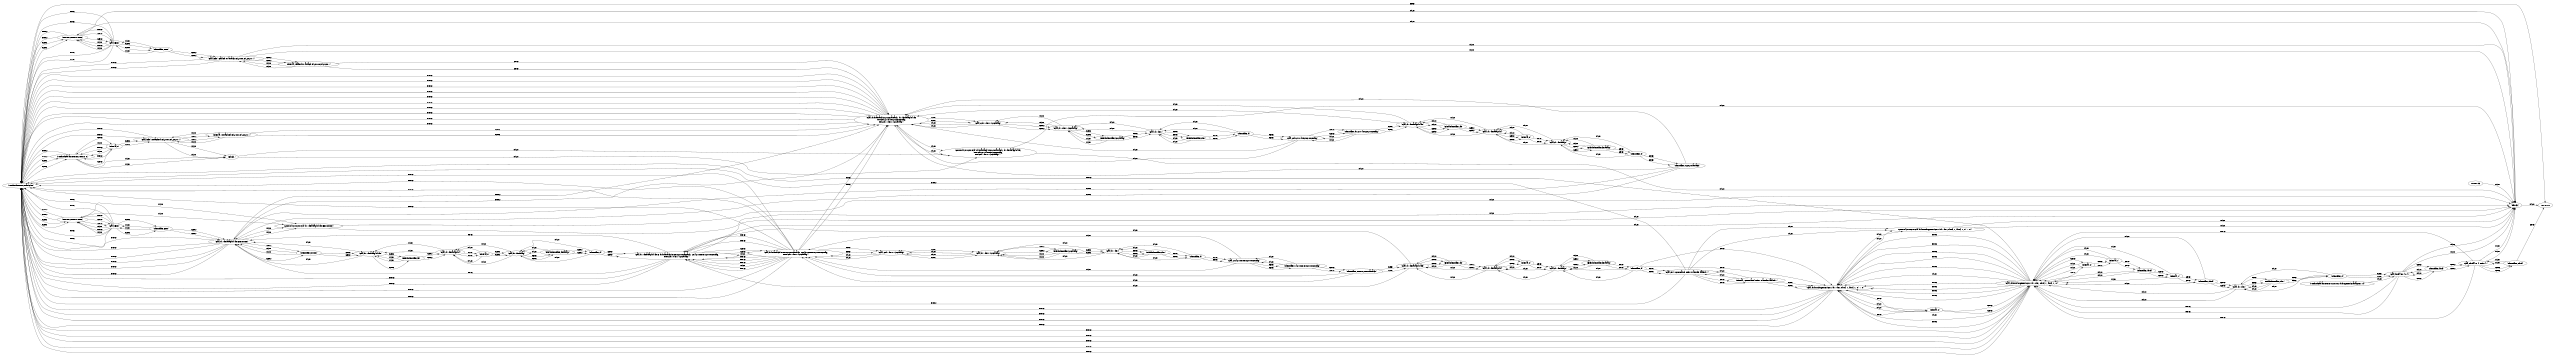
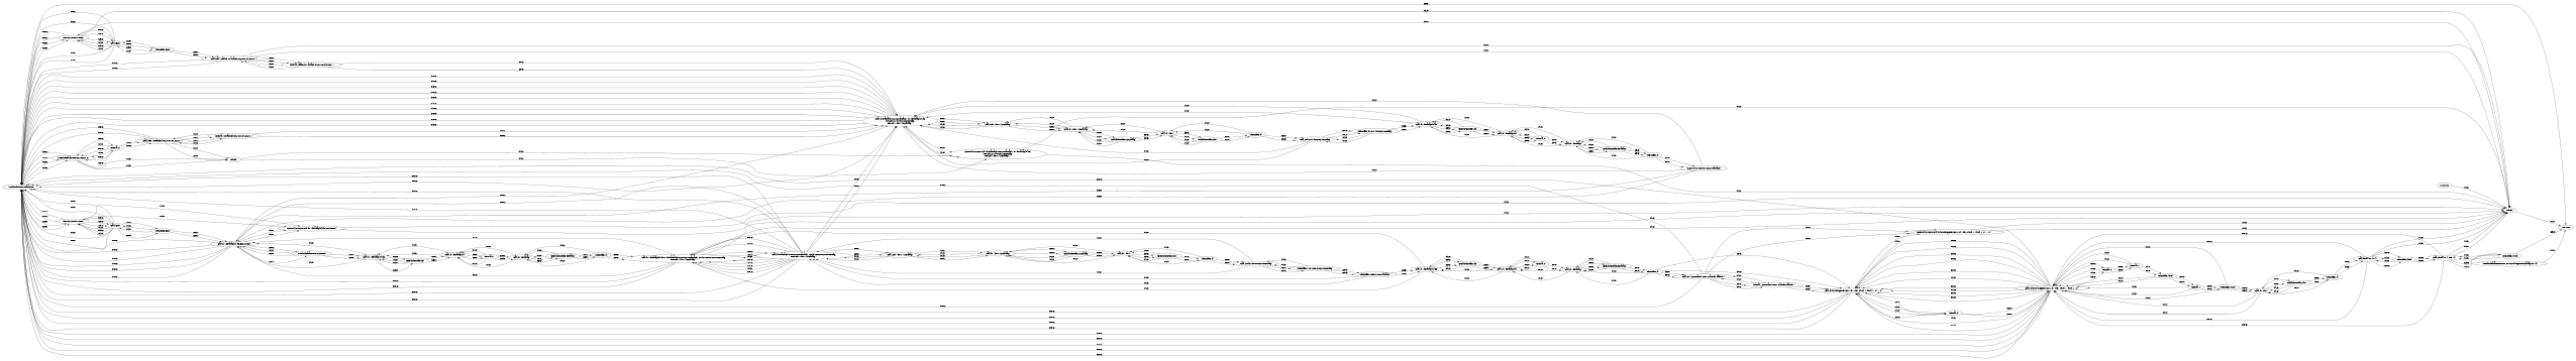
  digraph {
    rankdir=LR
    n1 [label="(MethodReturn,static int)"]
    n2 [label="(Return,return -EIO;)"]
    n3 [label="(MethodParameterIn,return 0;)"]
    n4 [label="(Return,return -EIO;)"]
    1000100
    n6 [label="(ControlStructure,if (d->fe_adap[0].fe == NULL))"]
    n7 [label="(Call,-EIO)"]
    n8 [label="(Block,)"]
    n9 [label="(Literal,0)"]
    n10 [label="(Block,)"]
    n11 [label="(Call,-EIO)"]
    n12 [label="(MethodParameterOut,struct dvb_generic_adapter *d)"]
    n13 [label="(FieldIdentifier,i2c_adap)"]
    n14 [label="(Call,d->dev->i2c_adap)"]
    n15 [label="(Call,d->dev)"]
    n16 [label="(Call,&d->dev->i2c_adap)"]
    n17 [label="(FieldIdentifier,dev)"]
    n18 [label="(Call,dvb_attach(m88rs2000_attach, &s421_m88rs2000_config,\n\t\t\t\t\t&d->dev->i2c_adap))"]
    n19 [label="(Call,dvb_attach(ts2020_attach, d->fe_adap[0].fe,\n \t\t\t\t&dw2104_ts2020_config,\n\t\t\t\t&d->dev->i2c_adap))"]
    n20 [label="(Call,d->fe_adap[0].fe = dvb_attach(m88rs2000_attach, &s421_m88rs2000_config,\n\t\t\t\t\t&d->dev->i2c_adap))"]
    n21 [label="(Identifier,d)"]
    n22 [label="(Call,&s421_m88rs2000_config)"]
    n23 [label="(Identifier,s421_m88rs2000_config)"]
    n24 [label="(Literal,0)"]
    n25 [label="(Call,d->fe_adap[0])"]
    n26 [label="(Call,d->fe_adap)"]
    n27 [label="(Call,d->fe_adap[0].fe)"]
    n28 [label="(FieldIdentifier,fe_adap)"]
    n29 [label="(FieldIdentifier,fe)"]
    n30 [label="(Call,d->fe_adap[0].fe == NULL)"]
-   n31 [label="(Identifier,NULL)"]
+   n31 [label="(MethodParameterIn,NULL)"]
    n32 [label="(ControlStructure,if (dvb_attach(ts2020_attach, d->fe_adap[0].fe,\n \t\t\t\t&dw2104_ts2020_config,\n\t\t\t\t&d->dev->i2c_adap)))"]
    n33 [label="(Call,&d->dev->i2c_adap)"]
    n34 [label="(Identifier,d)"]
    n35 [label="(Identifier,EIO)"]
-   n36 [label="(Identifier,ts2020_attach)"]
+   n36 [label="(ControlStructure,ts2020_attach)"]
    n37 [label="(Call,d->fe_adap[0].fe)"]
    n38 [label="(FieldIdentifier,fe)"]
    n39 [label="(Call,d->fe_adap[0])"]
    n40 [label="(Literal,0)"]
    n41 [label="(Call,d->fe_adap)"]
    n42 [label="(FieldIdentifier,fe_adap)"]
    n43 [label="(Identifier,d)"]
    n44 [label="(Call,d->dev->i2c_adap)"]
    n45 [label="(Call,&dw2104_ts2020_config)"]
    n46 [label="(Identifier,dw2104_ts2020_config)"]
    n47 [label="(FieldIdentifier,i2c_adap)"]
    n48 [label="(Call,d->dev)"]
    n49 [label="(FieldIdentifier,dev)"]
    n50 [label="(Identifier,d)"]
    n51 [label="(Call,info(\"Attached RS2000/TS2020!\"))"]
    n52 [label="(Literal,\"Attached RS2000/TS2020!\")"]
    n53 [label="(Call,info(\"Failed to attach RS2000/TS2020!\"))"]
    n54 [label="(Literal,\"Failed to attach RS2000/TS2020!\")"]
    n55 [label="(Identifier,EIO)"]
    n56 [label="(Call,obuf[] = { 0x51 })"]
    n57 [label="(Identifier,obuf)"]
    n58 [label="(Call,dvb_usb_generic_rw(d->dev, obuf, 1, ibuf, 1, 0))"]
    n59 [label="(Call,dvb_usb_generic_rw(d->dev, obuf, 1, ibuf, 1, 0) < 0)"]
    n60 [label="(Literal,0)"]
    n61 [label="(Call,ibuf[] = { 0 })"]
    n62 [label="(Identifier,ibuf)"]
    n63 [label="(ControlStructure,if (dvb_usb_generic_rw(d->dev, obuf, 1, ibuf, 1, 0) < 0))"]
    n64 [label="(Call,d->dev)"]
    n65 [label="(FieldIdentifier,dev)"]
    n66 [label="(Identifier,d)"]
    n67 [label="(Identifier,obuf)"]
    n68 [label="(Literal,1)"]
    n69 [label="(Identifier,ibuf)"]
    n70 [label="(Literal,1)"]
    n71 [label="(Literal,0)"]
    n72 [label="(Call,err(\"command 0x51 transfer failed.\"))"]
    n73 [label="(Literal,\"command 0x51 transfer failed.\")"]
    n74 [label="(Call,d->fe_adap[0].fe)"]
    n75 [label="(FieldIdentifier,fe)"]
    n76 [label="(Call,d->fe_adap[0])"]
    n77 [label="(Literal,0)"]
    n78 [label="(Call,d->fe_adap)"]
    n79 [label="(FieldIdentifier,fe_adap)"]
    n80 [label="(Identifier,d)"]
    n81 [label="(Identifier,m88rs2000_attach)"]
    1000103
    n1 -> n2 [label="CFG: "]
    n1 -> n2 [label="CFG: "]
    n1 -> n3 [label="CFG: "]
    n1 -> n3 [label="CFG: "]
    n1 -> n4 [label="CFG: "]
    n1 -> n4 [label="CFG: "]
    n1 -> 1000100 [label="CFG: "]
    n2 -> n1 [label="DDG: "]
    n2 -> n1 [label="DDG: "]
    n2 -> n6 [label="AST: "]
    n2 -> n6 [label="AST: "]
    n2 -> n7 [label="CFG: "]
    n2 -> n7 [label="CFG: "]
    n3 -> n1 [label="DDG: "]
    n3 -> n1 [label="DDG: "]
    n3 -> n8 [label="AST: "]
    n3 -> n8 [label="AST: "]
    n3 -> n9 [label="CFG: "]
    n3 -> n9 [label="CFG: "]
    n4 -> n1 [label="DDG: "]
    n4 -> n1 [label="DDG: "]
    n4 -> n10 [label="AST: "]
    n4 -> n10 [label="AST: "]
    n4 -> n11 [label="CFG: "]
    n4 -> n11 [label="CFG: "]
    n6 -> n10 [label="AST: "]
    n6 -> n10 [label="AST: "]
    n7 -> n1 [label="DDG: "]
    n7 -> n1 [label="DDG: "]
    n7 -> n1 [label="DDG: "]
    n7 -> n1 [label="DDG: "]
    n7 -> n2 [label="AST: "]
    n7 -> n2 [label="DDG: "]
    n7 -> n2 [label="AST: "]
    n7 -> n2 [label="DDG: "]
    n7 -> n35 [label="CFG: "]
    n7 -> n35 [label="CFG: "]
    n8 -> n32 [label="AST: "]
    n8 -> n32 [label="AST: "]
    n9 -> n3 [label="AST: "]
    n9 -> n3 [label="DDG: "]
    n9 -> n3 [label="AST: "]
    n9 -> n3 [label="DDG: "]
    n9 -> n51 [label="CFG: "]
    n9 -> n51 [label="CFG: "]
    n10 -> 1000100 [label="AST: "]
    n11 -> n1 [label="DDG: "]
    n11 -> n1 [label="DDG: "]
    n11 -> n1 [label="DDG: "]
    n11 -> n1 [label="DDG: "]
    n11 -> n4 [label="AST: "]
    n11 -> n4 [label="DDG: "]
    n11 -> n4 [label="AST: "]
    n11 -> n4 [label="DDG: "]
    n11 -> n55 [label="CFG: "]
    n11 -> n55 [label="CFG: "]
-   n12 -> n61 [label="AST: "]
+   n12 -> 1000100 [label="AST: "]
    n13 -> n14 [label="AST: "]
    n13 -> n14 [label="AST: "]
    n13 -> n15 [label="CFG: "]
    n13 -> n15 [label="CFG: "]
    n14 -> n13 [label="CFG: "]
    n14 -> n13 [label="CFG: "]
    n14 -> n16 [label="AST: "]
    n14 -> n16 [label="AST: "]
    n15 -> n14 [label="AST: "]
    n15 -> n14 [label="AST: "]
    n15 -> n17 [label="CFG: "]
    n15 -> n17 [label="CFG: "]
    n16 -> n14 [label="CFG: "]
    n16 -> n14 [label="CFG: "]
    n16 -> n18 [label="AST: "]
    n16 -> n18 [label="AST: "]
    n17 -> n15 [label="AST: "]
    n17 -> n15 [label="AST: "]
    n17 -> n21 [label="CFG: "]
    n17 -> n21 [label="CFG: "]
    n18 -> n1 [label="DDG: "]
    n18 -> n1 [label="DDG: "]
    n18 -> n1 [label="DDG: "]
    n18 -> n1 [label="DDG: "]
    n18 -> n1 [label="DDG: "]
    n18 -> n1 [label="DDG: "]
    n18 -> n16 [label="CFG: "]
    n18 -> n16 [label="CFG: "]
    n18 -> n19 [label="DDG: "]
    n18 -> n19 [label="DDG: "]
    n18 -> n20 [label="AST: "]
    n18 -> n20 [label="DDG: "]
    n18 -> n20 [label="DDG: "]
    n18 -> n20 [label="DDG: "]
    n18 -> n20 [label="AST: "]
    n18 -> n20 [label="DDG: "]
    n18 -> n20 [label="DDG: "]
    n18 -> n20 [label="DDG: "]
    n19 -> n1 [label="DDG: "]
    n19 -> n1 [label="DDG: "]
    n19 -> n1 [label="DDG: "]
    n19 -> n1 [label="DDG: "]
    n19 -> n1 [label="DDG: "]
    n19 -> n1 [label="DDG: "]
    n19 -> n1 [label="DDG: "]
    n19 -> n1 [label="DDG: "]
    n19 -> n1 [label="DDG: "]
    n19 -> n1 [label="DDG: "]
    n19 -> n32 [label="AST: "]
    n19 -> n32 [label="AST: "]
    n19 -> n33 [label="CFG: "]
    n19 -> n33 [label="CFG: "]
    n20 -> n1 [label="DDG: "]
    n20 -> n1 [label="DDG: "]
    n20 -> n10 [label="AST: "]
    n20 -> n10 [label="AST: "]
    n20 -> n18 [label="CFG: "]
    n20 -> n18 [label="CFG: "]
    n20 -> n30 [label="DDG: "]
    n20 -> n30 [label="DDG: "]
    n21 -> n15 [label="AST: "]
    n21 -> n15 [label="AST: "]
    n21 -> n22 [label="CFG: "]
    n21 -> n22 [label="CFG: "]
    n22 -> n18 [label="AST: "]
    n22 -> n18 [label="AST: "]
    n22 -> n23 [label="CFG: "]
    n22 -> n23 [label="CFG: "]
    n23 -> n22 [label="AST: "]
    n23 -> n22 [label="AST: "]
    n23 -> n81 [label="CFG: "]
    n23 -> n81 [label="CFG: "]
    n24 -> n25 [label="AST: "]
    n24 -> n25 [label="AST: "]
    n24 -> n26 [label="CFG: "]
    n24 -> n26 [label="CFG: "]
    n25 -> n24 [label="CFG: "]
    n25 -> n24 [label="CFG: "]
    n25 -> n27 [label="AST: "]
    n25 -> n27 [label="AST: "]
    n26 -> n25 [label="AST: "]
    n26 -> n25 [label="AST: "]
    n26 -> n28 [label="CFG: "]
    n26 -> n28 [label="CFG: "]
    n27 -> n29 [label="CFG: "]
    n27 -> n29 [label="CFG: "]
    n27 -> n30 [label="AST: "]
    n27 -> n30 [label="AST: "]
    n28 -> n26 [label="AST: "]
    n28 -> n26 [label="AST: "]
    n28 -> n34 [label="CFG: "]
    n28 -> n34 [label="CFG: "]
    n29 -> n25 [label="CFG: "]
    n29 -> n25 [label="CFG: "]
    n29 -> n27 [label="AST: "]
    n29 -> n27 [label="AST: "]
    n30 -> n1 [label="DDG: "]
    n30 -> n1 [label="DDG: "]
    n30 -> n1 [label="DDG: "]
    n30 -> n1 [label="DDG: "]
    n30 -> n1 [label="DDG: "]
    n30 -> n1 [label="DDG: "]
    n30 -> n6 [label="AST: "]
    n30 -> n6 [label="AST: "]
    n30 -> n19 [label="DDG: "]
    n30 -> n19 [label="DDG: "]
    n30 -> n31 [label="CFG: "]
    n30 -> n31 [label="CFG: "]
    n31 -> n27 [label="CFG: "]
    n31 -> n27 [label="CFG: "]
    n31 -> n30 [label="AST: "]
    n31 -> n30 [label="AST: "]
    n32 -> n10 [label="AST: "]
    n32 -> n10 [label="AST: "]
    n33 -> n19 [label="AST: "]
    n33 -> n19 [label="AST: "]
    n33 -> n44 [label="CFG: "]
    n33 -> n44 [label="CFG: "]
    n34 -> n20 [label="CFG: "]
    n34 -> n20 [label="CFG: "]
    n34 -> n26 [label="AST: "]
    n34 -> n26 [label="AST: "]
    n35 -> n7 [label="AST: "]
    n35 -> n7 [label="AST: "]
    n35 -> n30 [label="CFG: "]
    n35 -> n30 [label="CFG: "]
    n36 -> n19 [label="AST: "]
    n36 -> n19 [label="AST: "]
    n36 -> n30 [label="CFG: "]
    n36 -> n30 [label="CFG: "]
    n37 -> n19 [label="AST: "]
    n37 -> n19 [label="AST: "]
    n37 -> n38 [label="CFG: "]
    n37 -> n38 [label="CFG: "]
    n38 -> n37 [label="AST: "]
    n38 -> n37 [label="AST: "]
    n38 -> n39 [label="CFG: "]
    n38 -> n39 [label="CFG: "]
    n39 -> n37 [label="AST: "]
    n39 -> n37 [label="AST: "]
    n39 -> n40 [label="CFG: "]
    n39 -> n40 [label="CFG: "]
    n40 -> n39 [label="AST: "]
    n40 -> n39 [label="AST: "]
    n40 -> n41 [label="CFG: "]
    n40 -> n41 [label="CFG: "]
    n41 -> n39 [label="AST: "]
    n41 -> n39 [label="AST: "]
    n41 -> n42 [label="CFG: "]
    n41 -> n42 [label="CFG: "]
    n42 -> n41 [label="AST: "]
    n42 -> n41 [label="AST: "]
    n42 -> n43 [label="CFG: "]
    n42 -> n43 [label="CFG: "]
    n43 -> n36 [label="CFG: "]
    n43 -> n36 [label="CFG: "]
    n43 -> n41 [label="AST: "]
    n43 -> n41 [label="AST: "]
    n44 -> n33 [label="AST: "]
    n44 -> n33 [label="AST: "]
    n44 -> n47 [label="CFG: "]
    n44 -> n47 [label="CFG: "]
    n45 -> n19 [label="AST: "]
    n45 -> n19 [label="AST: "]
    n45 -> n46 [label="CFG: "]
    n45 -> n46 [label="CFG: "]
    n46 -> n37 [label="CFG: "]
    n46 -> n37 [label="CFG: "]
    n46 -> n45 [label="AST: "]
    n46 -> n45 [label="AST: "]
    n47 -> n44 [label="AST: "]
    n47 -> n44 [label="AST: "]
    n47 -> n48 [label="CFG: "]
    n47 -> n48 [label="CFG: "]
    n48 -> n44 [label="AST: "]
    n48 -> n44 [label="AST: "]
    n48 -> n49 [label="CFG: "]
    n48 -> n49 [label="CFG: "]
    n49 -> n48 [label="AST: "]
    n49 -> n48 [label="AST: "]
    n49 -> n50 [label="CFG: "]
    n49 -> n50 [label="CFG: "]
    n50 -> n45 [label="CFG: "]
    n50 -> n45 [label="CFG: "]
    n50 -> n48 [label="AST: "]
    n50 -> n48 [label="AST: "]
    n51 -> n1 [label="DDG: "]
    n51 -> n1 [label="DDG: "]
    n51 -> n8 [label="AST: "]
    n51 -> n8 [label="AST: "]
    n51 -> n52 [label="CFG: "]
    n51 -> n52 [label="CFG: "]
    n52 -> n19 [label="CFG: "]
    n52 -> n19 [label="CFG: "]
    n52 -> n51 [label="AST: "]
    n52 -> n51 [label="AST: "]
    n53 -> n1 [label="DDG: "]
    n53 -> n1 [label="DDG: "]
    n53 -> n10 [label="AST: "]
    n53 -> n10 [label="AST: "]
    n53 -> n54 [label="CFG: "]
    n53 -> n54 [label="CFG: "]
    n54 -> n19 [label="CFG: "]
    n54 -> n19 [label="CFG: "]
    n54 -> n53 [label="AST: "]
    n54 -> n53 [label="AST: "]
    n55 -> n11 [label="AST: "]
    n55 -> n11 [label="AST: "]
    n55 -> n53 [label="CFG: "]
    n55 -> n53 [label="CFG: "]
    n56 -> n10 [label="AST: "]
    n56 -> n10 [label="AST: "]
    n56 -> n57 [label="CFG: "]
    n56 -> n57 [label="CFG: "]
    n56 -> n58 [label="DDG: "]
    n56 -> n58 [label="DDG: "]
    n57 -> 1000100 [label="CFG: "]
    n57 -> n56 [label="AST: "]
    n57 -> n56 [label="AST: "]
    n58 -> n1 [label="DDG: "]
    n58 -> n1 [label="DDG: "]
    n58 -> n1 [label="DDG: "]
    n58 -> n1 [label="DDG: "]
    n58 -> n1 [label="DDG: "]
    n58 -> n1 [label="DDG: "]
    n58 -> n59 [label="AST: "]
    n58 -> n59 [label="DDG: "]
    n58 -> n59 [label="DDG: "]
    n58 -> n59 [label="DDG: "]
    n58 -> n59 [label="DDG: "]
    n58 -> n59 [label="DDG: "]
    n58 -> n59 [label="AST: "]
    n58 -> n59 [label="DDG: "]
    n58 -> n59 [label="DDG: "]
    n58 -> n59 [label="DDG: "]
    n58 -> n59 [label="DDG: "]
    n58 -> n59 [label="DDG: "]
    n58 -> n60 [label="CFG: "]
    n58 -> n60 [label="CFG: "]
    n59 -> n1 [label="DDG: "]
    n59 -> n1 [label="DDG: "]
    n59 -> n1 [label="DDG: "]
    n59 -> n1 [label="DDG: "]
    n59 -> n63 [label="AST: "]
    n59 -> n63 [label="AST: "]
    n59 -> n71 [label="CFG: "]
    n59 -> n71 [label="CFG: "]
    n60 -> n58 [label="AST: "]
    n60 -> n58 [label="AST: "]
    n60 -> n70 [label="CFG: "]
    n60 -> n70 [label="CFG: "]
    n61 -> n10 [label="AST: "]
    n61 -> n10 [label="AST: "]
    n61 -> n58 [label="DDG: "]
    n61 -> n58 [label="DDG: "]
    n61 -> n62 [label="CFG: "]
    n61 -> n62 [label="CFG: "]
    n62 -> n56 [label="CFG: "]
    n62 -> n56 [label="CFG: "]
    n62 -> n61 [label="AST: "]
    n62 -> n61 [label="AST: "]
    n63 -> n10 [label="AST: "]
    n63 -> n10 [label="AST: "]
    n64 -> n58 [label="AST: "]
    n64 -> n58 [label="AST: "]
    n64 -> n65 [label="CFG: "]
    n64 -> n65 [label="CFG: "]
    n65 -> n64 [label="AST: "]
    n65 -> n64 [label="AST: "]
    n65 -> n66 [label="CFG: "]
    n65 -> n66 [label="CFG: "]
    n66 -> n61 [label="CFG: "]
    n66 -> n61 [label="CFG: "]
    n66 -> n64 [label="AST: "]
    n66 -> n64 [label="AST: "]
    n67 -> n58 [label="AST: "]
    n67 -> n58 [label="AST: "]
    n67 -> n64 [label="CFG: "]
    n67 -> n64 [label="CFG: "]
    n68 -> n58 [label="AST: "]
    n68 -> n58 [label="AST: "]
    n68 -> n67 [label="CFG: "]
    n68 -> n67 [label="CFG: "]
    n69 -> n58 [label="AST: "]
    n69 -> n58 [label="AST: "]
    n69 -> n68 [label="CFG: "]
    n69 -> n68 [label="CFG: "]
    n70 -> n58 [label="AST: "]
    n70 -> n58 [label="AST: "]
    n70 -> n69 [label="CFG: "]
    n70 -> n69 [label="CFG: "]
    n71 -> n58 [label="CFG: "]
    n71 -> n58 [label="CFG: "]
    n71 -> n59 [label="AST: "]
    n71 -> n59 [label="AST: "]
    n72 -> n1 [label="DDG: "]
    n72 -> n1 [label="DDG: "]
    n72 -> n63 [label="AST: "]
    n72 -> n63 [label="AST: "]
    n72 -> n73 [label="CFG: "]
    n72 -> n73 [label="CFG: "]
    n73 -> n59 [label="CFG: "]
    n73 -> n59 [label="CFG: "]
    n73 -> n72 [label="AST: "]
    n73 -> n72 [label="AST: "]
    n74 -> n20 [label="AST: "]
    n74 -> n20 [label="AST: "]
    n74 -> n75 [label="CFG: "]
    n74 -> n75 [label="CFG: "]
    n75 -> n74 [label="AST: "]
    n75 -> n74 [label="AST: "]
    n75 -> n76 [label="CFG: "]
    n75 -> n76 [label="CFG: "]
    n76 -> n74 [label="AST: "]
    n76 -> n74 [label="AST: "]
    n76 -> n77 [label="CFG: "]
    n76 -> n77 [label="CFG: "]
    n77 -> n76 [label="AST: "]
    n77 -> n76 [label="AST: "]
    n77 -> n78 [label="CFG: "]
    n77 -> n78 [label="CFG: "]
    n78 -> n76 [label="AST: "]
    n78 -> n76 [label="AST: "]
    n78 -> n79 [label="CFG: "]
    n78 -> n79 [label="CFG: "]
    n79 -> n78 [label="AST: "]
    n79 -> n78 [label="AST: "]
    n79 -> n80 [label="CFG: "]
    n79 -> n80 [label="CFG: "]
    n80 -> n59 [label="CFG: "]
    n80 -> n59 [label="CFG: "]
    n80 -> n72 [label="CFG: "]
    n80 -> n72 [label="CFG: "]
    n80 -> n78 [label="AST: "]
    n80 -> n78 [label="AST: "]
    n81 -> n18 [label="AST: "]
    n81 -> n18 [label="AST: "]
    n81 -> n74 [label="CFG: "]
    n81 -> n74 [label="CFG: "]
    1000103 -> n10 [label="AST: "]
  }
